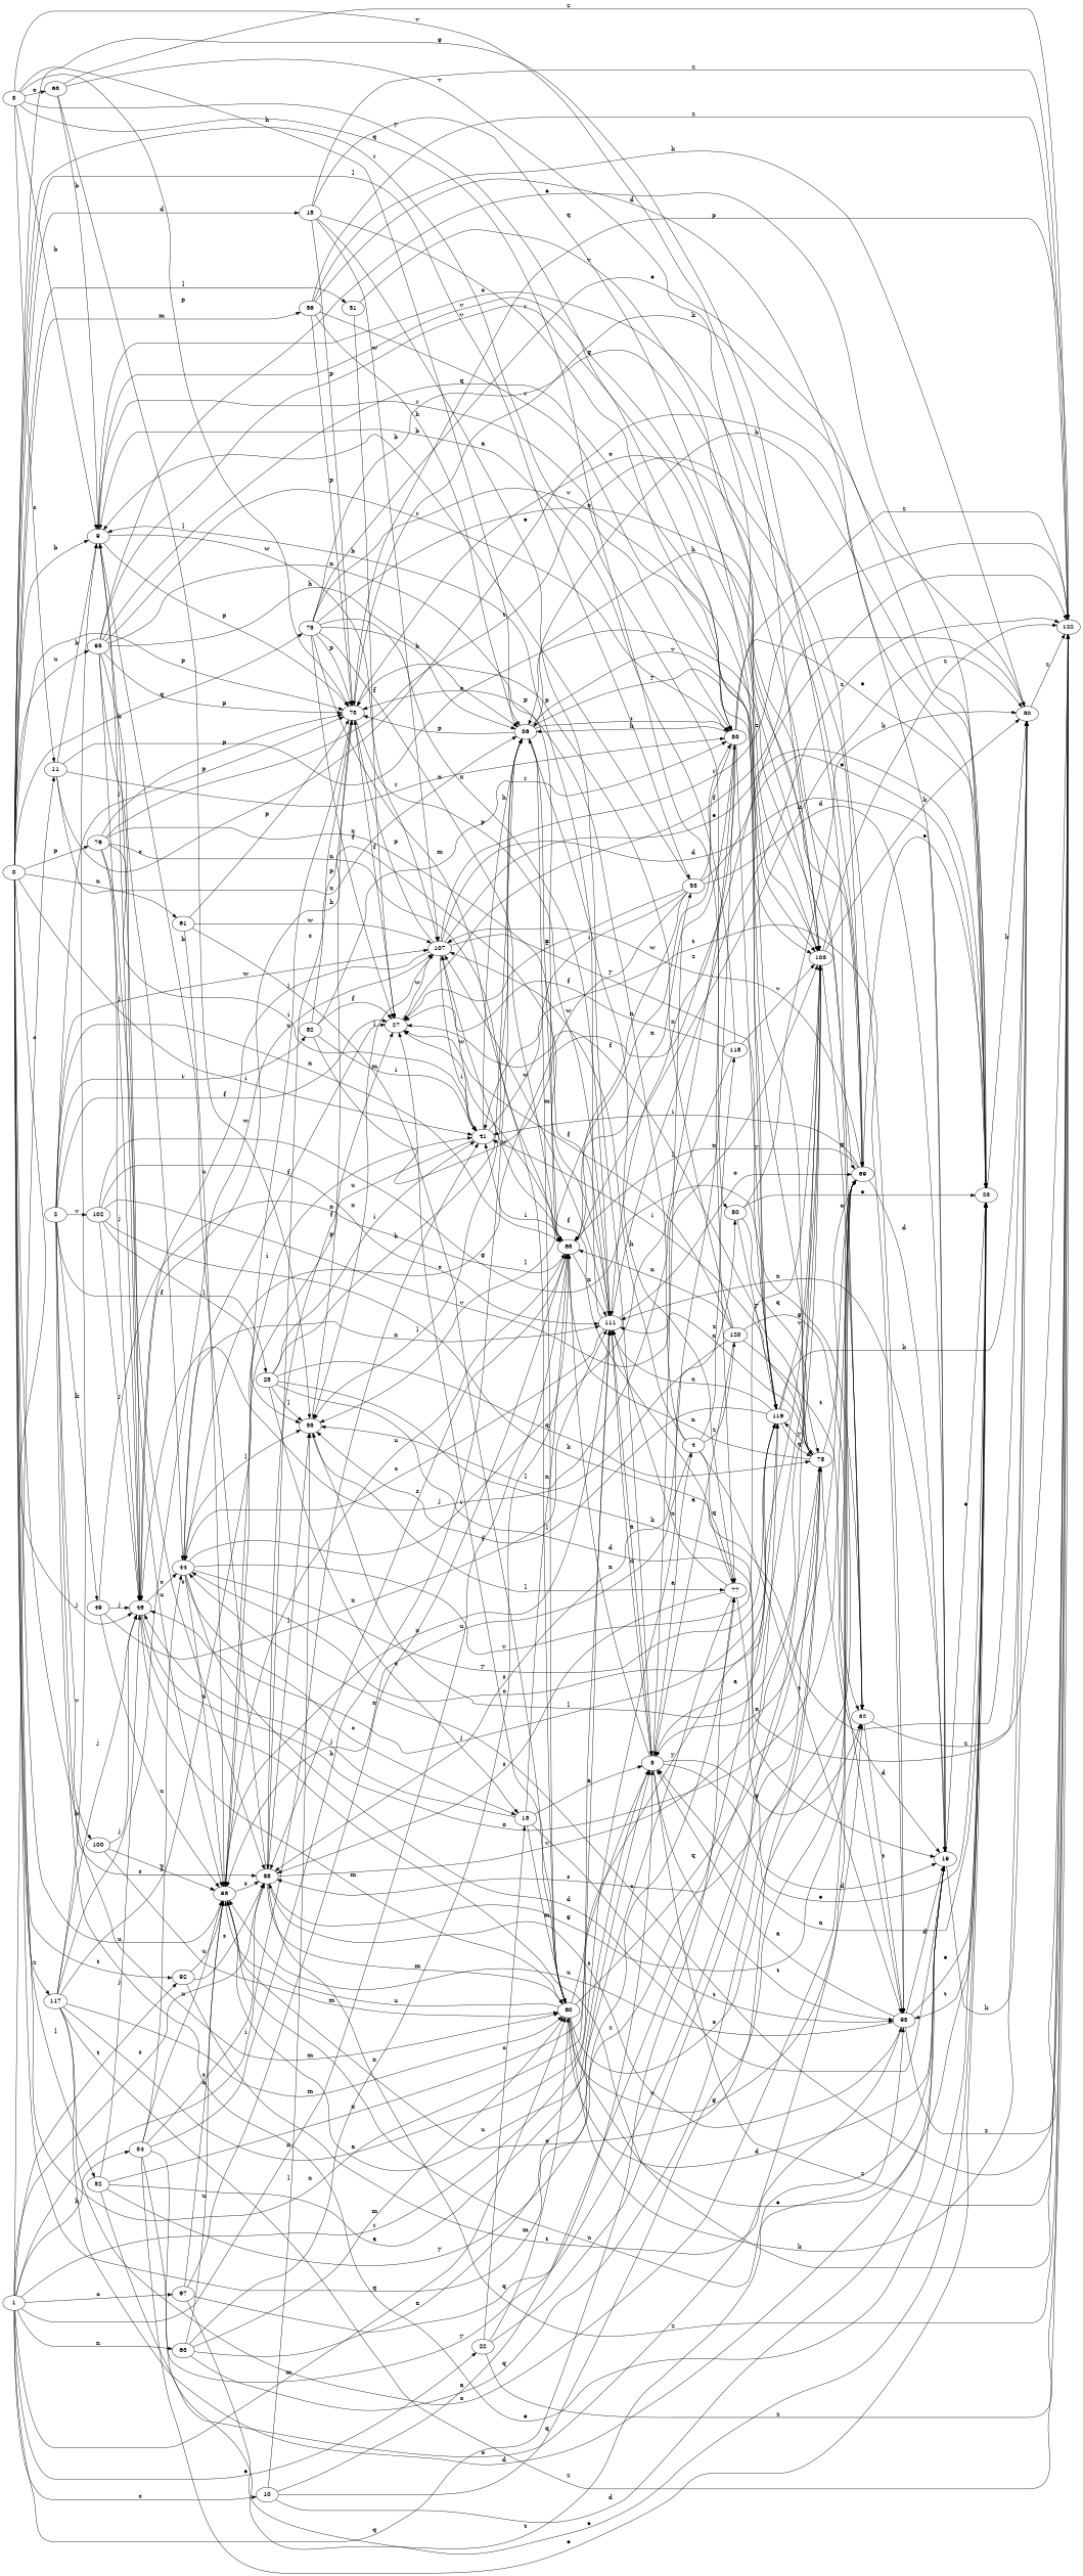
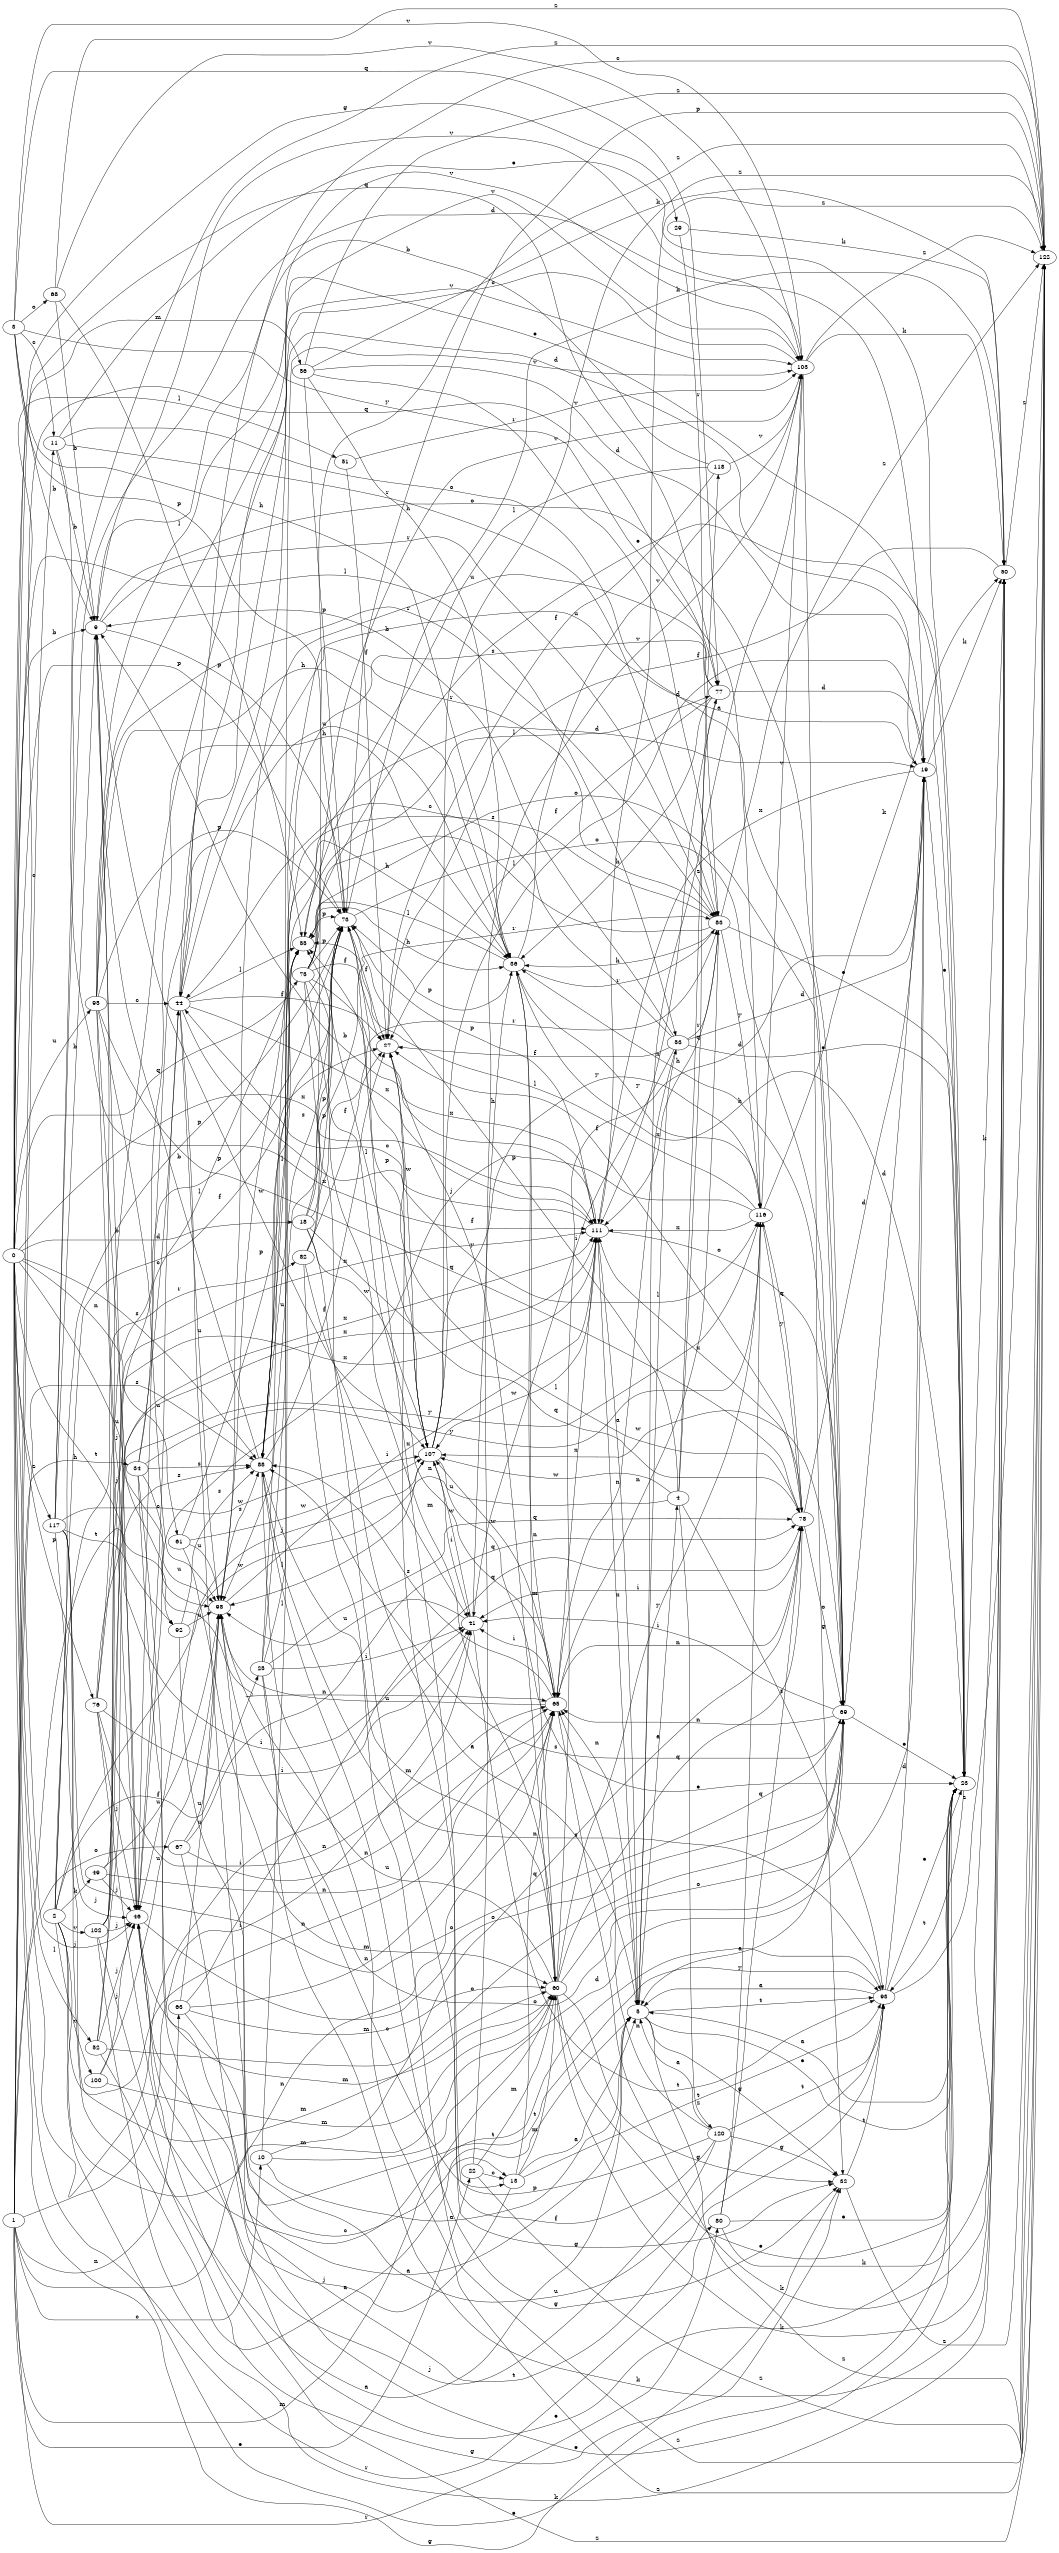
  strict digraph {
    rankdir=LR
    0
    9
    18
+   29
    32
    41
    46
    51
    52
    53
    56
    61
    n13 [label=76]
    73
    75
    77
    80
    88
    92
    95
    98
    111
    117
    107
    103
    69
    83
    5
    122
    78
    50
    93
    36
    60
    n35 [label=44]
    27
    116
    65
    23
    19
    55
    1
    10
    11
    22
    34
    63
    67
    13
    2
    25
    49
    82
    100
    102
    3
    68
    4
    118
    120
    0 -> 9 [label=b]
    0 -> 18 [label=d]
+   0 -> 29 [label=g]
    0 -> 32 [label=g]
    0 -> 41 [label=i]
    0 -> 46 [label=j]
    0 -> 51 [label=l]
    0 -> 52 [label=l]
    0 -> 53 [label=l]
    0 -> 56 [label=m]
    0 -> 61 [label=n]
    0 -> n13 [label=p]
    0 -> 73 [label=p]
    0 -> 75 [label=q]
    0 -> 77 [label=q]
    0 -> 80 [label=r]
    0 -> 88 [label=s]
    0 -> 92 [label=t]
    0 -> 95 [label=u]
    0 -> 98 [label=u]
    0 -> 111 [label=x]
    0 -> 117 [label=z]
    9 -> 46 [label=j]
    9 -> 73 [label=p]
    9 -> 107 [label=w]
    9 -> 103 [label=v]
    9 -> 69 [label=o]
    9 -> 83 [label=r]
    18 -> 73 [label=p]
    18 -> 107 [label=w]
    18 -> 83 [label=r]
    18 -> 5 [label=a]
    18 -> 122 [label=z]
    18 -> 78 [label=q]
+   29 -> 83 [label=r]
+   29 -> 50 [label=k]
    32 -> 122 [label=z]
    32 -> 93 [label=t]
    41 -> 98 [label=u]
    41 -> 107 [label=w]
    41 -> 93 [label=t]
    41 -> 36 [label=h]
    46 -> 9 [label=b]
    46 -> 69 [label=o]
    46 -> 122 [label=z]
-   46 -> 36 [label=h]
+   46 -> 36 [label=u]
    46 -> 60 [label=m]
    46 -> n35 [label=c]
    51 -> 103 [label=v]
    51 -> 27 [label=f]
    52 -> 46 [label=j]
    52 -> 111 [label=x]
    52 -> 69 [label=o]
    52 -> 5 [label=a]
    52 -> 116 [label=y]
    53 -> 9 [label=b]
    53 -> 41 [label=i]
    53 -> 83 [label=r]
    53 -> n35 [label=c]
    53 -> 27 [label=f]
    53 -> 65 [label=n]
    53 -> 23 [label=e]
    53 -> 19 [label=d]
    56 -> 73 [label=p]
    56 -> 83 [label=r]
    56 -> 122 [label=z]
    56 -> 50 [label=k]
    56 -> 36 [label=h]
    56 -> 19 [label=d]
    61 -> 73 [label=p]
    61 -> 98 [label=u]
    61 -> 107 [label=w]
    61 -> 60 [label=m]
    n13 -> 41 [label=i]
    n13 -> 46 [label=j]
    n13 -> 73 [label=p]
    n13 -> 88 [label=s]
    n13 -> 111 [label=x]
    n13 -> 93 [label=t]
    n13 -> 65 [label=n]
    73 -> 88 [label=s]
    73 -> 98 [label=u]
    73 -> 111 [label=p]
    73 -> 69 [label=o]
    73 -> 50 [label=k]
    73 -> 27 [label=f]
    75 -> 32 [label=g]
    75 -> 73 [label=p]
    75 -> 111 [label=x]
    75 -> 103 [label=v]
    75 -> 69 [label=o]
    75 -> 36 [label=h]
    75 -> 60 [label=m]
    75 -> 27 [label=f]
    75 -> 65 [label=n]
    75 -> 23 [label=e]
    77 -> 88 [label=s]
    77 -> 98 [label=u]
    77 -> 111 [label=x]
    77 -> 36 [label=h]
    77 -> 27 [label=f]
    77 -> 19 [label=d]
    80 -> 78 [label=q]
    80 -> 50 [label=k]
    80 -> 116 [label=y]
    80 -> 23 [label=e]
    88 -> 9 [label=b]
    88 -> 32 [label=g]
    88 -> 103 [label=v]
    88 -> 122 [label=z]
    88 -> 60 [label=m]
    88 -> 27 [label=f]
    88 -> 55 [label=l]
    92 -> 88 [label=s]
    92 -> 98 [label=u]
    92 -> 93 [label=t]
    95 -> 46 [label=j]
    95 -> 73 [label=p]
    95 -> 98 [label=u]
    95 -> 103 [label=v]
    95 -> 83 [label=r]
    95 -> 78 [label=q]
    95 -> 36 [label=h]
    95 -> n35 [label=c]
    95 -> 65 [label=n]
    95 -> 23 [label=e]
    98 -> 88 [label=s]
    98 -> 111 [label=x]
    98 -> 69 [label=o]
    111 -> 9 [label=b]
    111 -> 107 [label=w]
    111 -> 69 [label=o]
    111 -> 5 [label=a]
    111 -> 122 [label=z]
    111 -> n35 [label=c]
    117 -> 9 [label=b]
    117 -> 41 [label=i]
    117 -> 46 [label=j]
    117 -> 107 [label=w]
    117 -> 69 [label=o]
    117 -> 5 [label=a]
    117 -> 122 [label=z]
    117 -> 60 [label=m]
    117 -> 19 [label=d]
    107 -> 41 [label=i]
    107 -> 46 [label=j]
    107 -> 73 [label=p]
    107 -> 122 [label=z]
    107 -> 116 [label=y]
    107 -> 23 [label=e]
    107 -> 19 [label=d]
    107 -> 55 [label=l]
    103 -> 32 [label=g]
    103 -> 5 [label=a]
    103 -> 122 [label=z]
    103 -> 50 [label=k]
    103 -> n35 [label=c]
    69 -> 41 [label=i]
    69 -> 88 [label=s]
    69 -> 107 [label=w]
    69 -> 5 [label=a]
    69 -> 36 [label=h]
    69 -> 65 [label=n]
    69 -> 23 [label=e]
    69 -> 19 [label=d]
    83 -> 88 [label=s]
    83 -> 111 [label=x]
    83 -> 122 [label=z]
    83 -> 36 [label=h]
    83 -> 116 [label=y]
    83 -> 65 [label=n]
    83 -> 23 [label=e]
    83 -> 55 [label=l]
    5 -> 32 [label=g]
    5 -> 53 [label=l]
    5 -> 111 [label=x]
    5 -> 122 [label=z]
    5 -> 93 [label=t]
    5 -> 65 [label=n]
    5 -> 23 [label=e]
    5 -> 4 [label=a]
    122 -> 73 [label=p]
    122 -> n35 [label=c]
    78 -> 41 [label=i]
    78 -> 111 [label=x]
    78 -> 69 [label=o]
    78 -> 27 [label=f]
    78 -> 116 [label=y]
    78 -> 65 [label=n]
    78 -> 19 [label=d]
    78 -> 55 [label=l]
    50 -> 122 [label=z]
    50 -> 27 [label=f]
    93 -> 88 [label=s]
    93 -> 98 [label=u]
    93 -> 5 [label=a]
    93 -> 122 [label=z]
    93 -> 23 [label=e]
    93 -> 19 [label=d]
    36 -> 73 [label=p]
    36 -> 103 [label=v]
    36 -> 83 [label=r]
    36 -> 60 [label=m]
    36 -> 116 [label=y]
    36 -> 65 [label=n]
    36 -> 55 [label=l]
    60 -> 32 [label=g]
    60 -> 98 [label=u]
    60 -> 69 [label=o]
    60 -> 78 [label=q]
    60 -> 50 [label=k]
    60 -> 27 [label=f]
    60 -> 116 [label=y]
    60 -> 23 [label=e]
    60 -> 19 [label=d]
    n35 -> 98 [label=u]
    n35 -> 111 [label=x]
    n35 -> 103 [label=v]
    n35 -> 83 [label=r]
    n35 -> 27 [label=f]
    n35 -> 116 [label=y]
    n35 -> 19 [label=d]
    n35 -> 55 [label=l]
    n35 -> 13 [label=c]
    27 -> 107 [label=w]
    116 -> 46 [label=j]
    116 -> 111 [label=x]
    116 -> 103 [label=v]
    116 -> 78 [label=q]
    116 -> 50 [label=k]
    116 -> 55 [label=l]
    65 -> 41 [label=i]
    65 -> 88 [label=s]
    65 -> 98 [label=u]
    65 -> 111 [label=x]
    65 -> 107 [label=w]
    65 -> 50 [label=k]
    23 -> 5 [label=a]
    23 -> 50 [label=k]
    23 -> 93 [label=t]
    23 -> 36 [label=h]
    19 -> 98 [label=u]
    19 -> 111 [label=x]
    19 -> 50 [label=k]
    19 -> 23 [label=e]
    55 -> 73 [label=p]
    55 -> 77 [label=l]
    1 -> 41 [label=i]
    1 -> 77 [label=q]
    1 -> 80 [label=r]
    1 -> 88 [label=s]
    1 -> 92 [label=t]
    1 -> 60 [label=m]
    1 -> 65 [label=n]
    1 -> 10 [label=c]
    1 -> 11 [label=c]
    1 -> 22 [label=e]
    1 -> 34 [label=h]
    1 -> 63 [label=n]
    1 -> 67 [label=o]
    10 -> 5 [label=a]
    10 -> 78 [label=q]
    10 -> 19 [label=d]
    10 -> 55 [label=l]
    11 -> 9 [label=b]
    11 -> 111 [label=x]
    11 -> 69 [label=o]
    11 -> 83 [label=r]
    11 -> 23 [label=e]
    22 -> 103 [label=v]
    22 -> 122 [label=z]
    22 -> 60 [label=m]
    22 -> 13 [label=c]
    34 -> 88 [label=s]
    34 -> 98 [label=u]
    34 -> 93 [label=t]
    34 -> 36 [label=h]
    34 -> n35 [label=c]
    34 -> 116 [label=y]
    34 -> 23 [label=e]
    63 -> 98 [label=u]
    63 -> 5 [label=a]
    63 -> 78 [label=q]
    63 -> 60 [label=m]
    63 -> 65 [label=n]
    67 -> 98 [label=u]
    67 -> 78 [label=q]
    67 -> 65 [label=n]
    67 -> 23 [label=e]
    13 -> 46 [label=j]
    13 -> 5 [label=a]
    13 -> 93 [label=t]
    13 -> 60 [label=m]
    13 -> 65 [label=n]
    2 -> 73 [label=p]
    2 -> 107 [label=w]
    2 -> 60 [label=m]
    2 -> 27 [label=f]
    2 -> 65 [label=n]
    2 -> 23 [label=e]
    2 -> 25 [label=f]
    2 -> 49 [label=k]
    2 -> 82 [label=r]
    2 -> 100 [label=v]
    2 -> 102 [label=v]
    25 -> 41 [label=i]
    25 -> 78 [label=q]
    25 -> 50 [label=k]
    25 -> 36 [label=h]
    25 -> 19 [label=d]
    25 -> 55 [label=l]
    25 -> 13 [label=c]
    49 -> 46 [label=j]
    49 -> 98 [label=u]
    49 -> 111 [label=x]
    49 -> 65 [label=n]
    82 -> 41 [label=i]
    82 -> 73 [label=p]
    82 -> 83 [label=r]
    82 -> 122 [label=z]
    82 -> 27 [label=f]
    100 -> 46 [label=j]
    100 -> 98 [label=u]
    100 -> 60 [label=m]
    102 -> 32 [label=g]
    102 -> 46 [label=j]
    102 -> 111 [label=x]
    102 -> 103 [label=v]
    102 -> 50 [label=k]
    102 -> 55 [label=l]
    3 -> 9 [label=b]
    3 -> 73 [label=p]
    3 -> 77 [label=q]
    3 -> 103 [label=v]
    3 -> 36 [label=h]
    3 -> 116 [label=y]
    3 -> 11 [label=c]
    3 -> 68 [label=o]
    68 -> 9 [label=b]
    68 -> 103 [label=v]
    68 -> 122 [label=z]
    68 -> 55 [label=l]
    4 -> 73 [label=p]
    4 -> 77 [label=q]
    4 -> 98 [label=u]
    4 -> 107 [label=w]
    4 -> 93 [label=t]
    4 -> 118 [label=z]
    4 -> 120 [label=z]
    118 -> 9 [label=b]
    118 -> 103 [label=v]
    118 -> 27 [label=f]
    118 -> 55 [label=l]
    120 -> 32 [label=g]
    120 -> 46 [label=j]
    120 -> 73 [label=p]
    120 -> 5 [label=a]
    120 -> 93 [label=t]
    120 -> 27 [label=f]
    120 -> 65 [label=n]
  }
